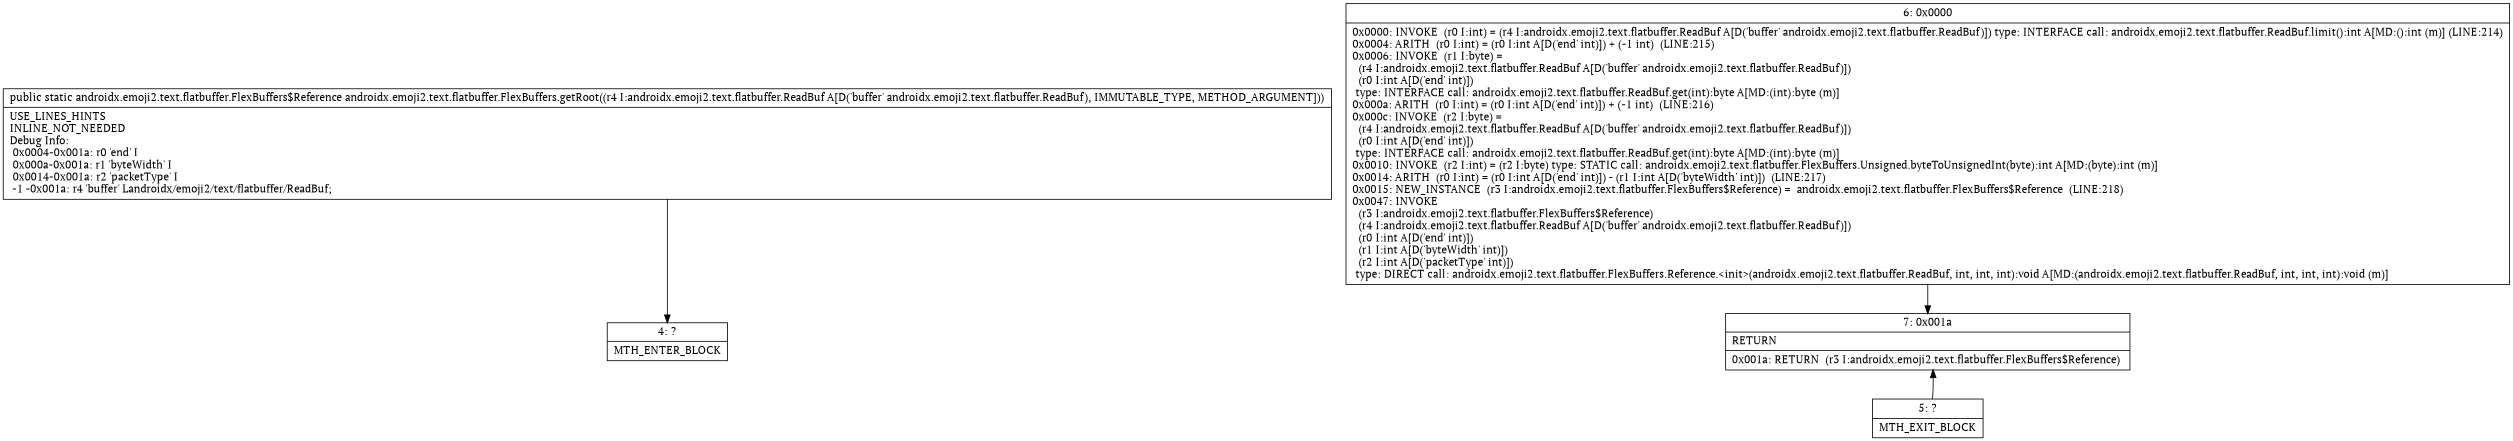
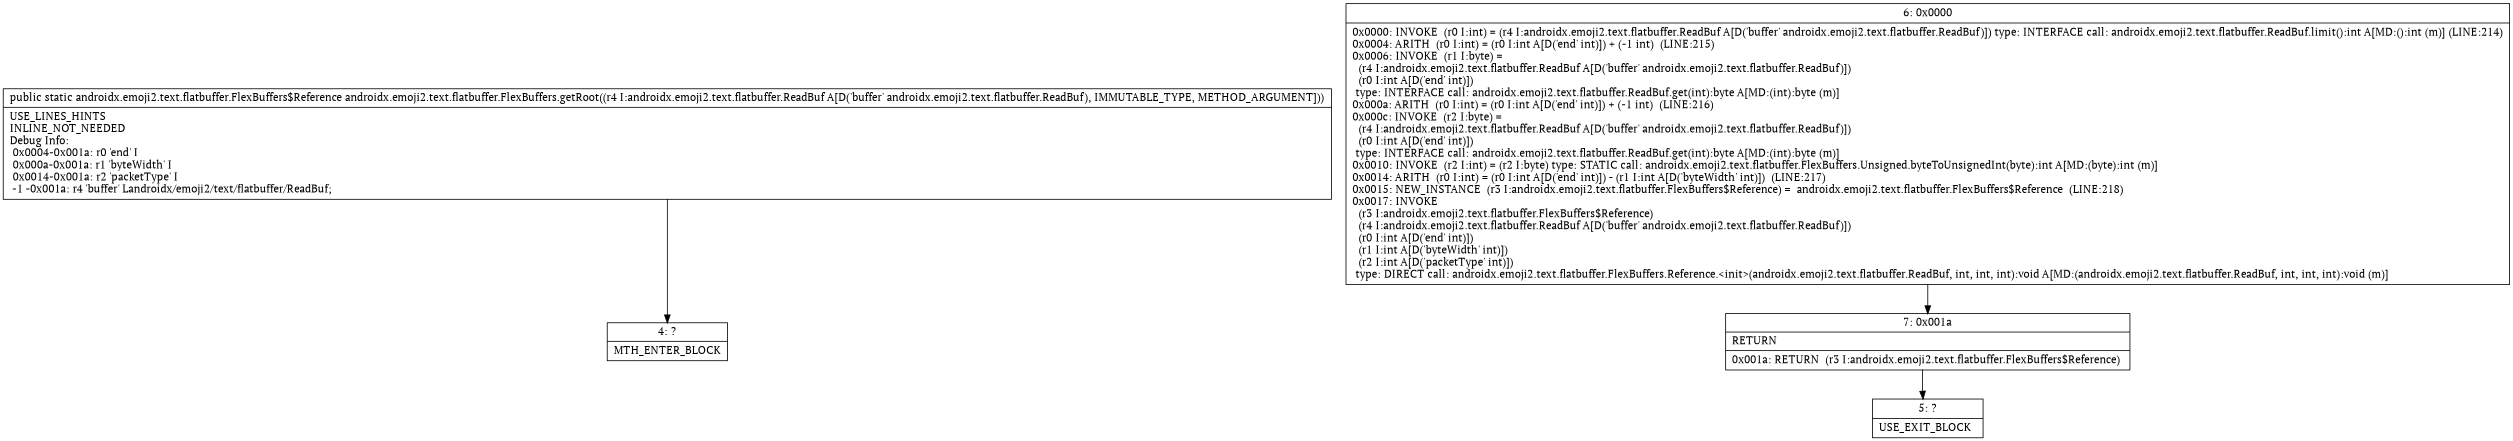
  digraph {
    fontname="PT Serif"
    node [fontname="PT Serif" shape=record]
    edge [fontname="PT Serif"]
    n1 [label="{4\:\ ?|MTH_ENTER_BLOCK\l}"]
-   n2 [label="{6\:\ 0x0000|0x0000: INVOKE  (r0 I:int) = (r4 I:androidx.emoji2.text.flatbuffer.ReadBuf A[D('buffer' androidx.emoji2.text.flatbuffer.ReadBuf)]) type: INTERFACE call: androidx.emoji2.text.flatbuffer.ReadBuf.limit():int A[MD:():int (m)] (LINE:214)\l0x0004: ARITH  (r0 I:int) = (r0 I:int A[D('end' int)]) + (\-1 int)  (LINE:215)\l0x0006: INVOKE  (r1 I:byte) = \l  (r4 I:androidx.emoji2.text.flatbuffer.ReadBuf A[D('buffer' androidx.emoji2.text.flatbuffer.ReadBuf)])\l  (r0 I:int A[D('end' int)])\l type: INTERFACE call: androidx.emoji2.text.flatbuffer.ReadBuf.get(int):byte A[MD:(int):byte (m)]\l0x000a: ARITH  (r0 I:int) = (r0 I:int A[D('end' int)]) + (\-1 int)  (LINE:216)\l0x000c: INVOKE  (r2 I:byte) = \l  (r4 I:androidx.emoji2.text.flatbuffer.ReadBuf A[D('buffer' androidx.emoji2.text.flatbuffer.ReadBuf)])\l  (r0 I:int A[D('end' int)])\l type: INTERFACE call: androidx.emoji2.text.flatbuffer.ReadBuf.get(int):byte A[MD:(int):byte (m)]\l0x0010: INVOKE  (r2 I:int) = (r2 I:byte) type: STATIC call: androidx.emoji2.text.flatbuffer.FlexBuffers.Unsigned.byteToUnsignedInt(byte):int A[MD:(byte):int (m)]\l0x0014: ARITH  (r0 I:int) = (r0 I:int A[D('end' int)]) \- (r1 I:int A[D('byteWidth' int)])  (LINE:217)\l0x0015: NEW_INSTANCE  (r3 I:androidx.emoji2.text.flatbuffer.FlexBuffers$Reference) =  androidx.emoji2.text.flatbuffer.FlexBuffers$Reference  (LINE:218)\l0x0047: INVOKE  \l  (r3 I:androidx.emoji2.text.flatbuffer.FlexBuffers$Reference)\l  (r4 I:androidx.emoji2.text.flatbuffer.ReadBuf A[D('buffer' androidx.emoji2.text.flatbuffer.ReadBuf)])\l  (r0 I:int A[D('end' int)])\l  (r1 I:int A[D('byteWidth' int)])\l  (r2 I:int A[D('packetType' int)])\l type: DIRECT call: androidx.emoji2.text.flatbuffer.FlexBuffers.Reference.\<init\>(androidx.emoji2.text.flatbuffer.ReadBuf, int, int, int):void A[MD:(androidx.emoji2.text.flatbuffer.ReadBuf, int, int, int):void (m)]\l}"]
+   n2 [label="{6\:\ 0x0000|0x0000: INVOKE  (r0 I:int) = (r4 I:androidx.emoji2.text.flatbuffer.ReadBuf A[D('buffer' androidx.emoji2.text.flatbuffer.ReadBuf)]) type: INTERFACE call: androidx.emoji2.text.flatbuffer.ReadBuf.limit():int A[MD:():int (m)] (LINE:214)\l0x0004: ARITH  (r0 I:int) = (r0 I:int A[D('end' int)]) + (\-1 int)  (LINE:215)\l0x0006: INVOKE  (r1 I:byte) = \l  (r4 I:androidx.emoji2.text.flatbuffer.ReadBuf A[D('buffer' androidx.emoji2.text.flatbuffer.ReadBuf)])\l  (r0 I:int A[D('end' int)])\l type: INTERFACE call: androidx.emoji2.text.flatbuffer.ReadBuf.get(int):byte A[MD:(int):byte (m)]\l0x000a: ARITH  (r0 I:int) = (r0 I:int A[D('end' int)]) + (\-1 int)  (LINE:216)\l0x000c: INVOKE  (r2 I:byte) = \l  (r4 I:androidx.emoji2.text.flatbuffer.ReadBuf A[D('buffer' androidx.emoji2.text.flatbuffer.ReadBuf)])\l  (r0 I:int A[D('end' int)])\l type: INTERFACE call: androidx.emoji2.text.flatbuffer.ReadBuf.get(int):byte A[MD:(int):byte (m)]\l0x0010: INVOKE  (r2 I:int) = (r2 I:byte) type: STATIC call: androidx.emoji2.text.flatbuffer.FlexBuffers.Unsigned.byteToUnsignedInt(byte):int A[MD:(byte):int (m)]\l0x0014: ARITH  (r0 I:int) = (r0 I:int A[D('end' int)]) \- (r1 I:int A[D('byteWidth' int)])  (LINE:217)\l0x0015: NEW_INSTANCE  (r3 I:androidx.emoji2.text.flatbuffer.FlexBuffers$Reference) =  androidx.emoji2.text.flatbuffer.FlexBuffers$Reference  (LINE:218)\l0x0017: INVOKE  \l  (r3 I:androidx.emoji2.text.flatbuffer.FlexBuffers$Reference)\l  (r4 I:androidx.emoji2.text.flatbuffer.ReadBuf A[D('buffer' androidx.emoji2.text.flatbuffer.ReadBuf)])\l  (r0 I:int A[D('end' int)])\l  (r1 I:int A[D('byteWidth' int)])\l  (r2 I:int A[D('packetType' int)])\l type: DIRECT call: androidx.emoji2.text.flatbuffer.FlexBuffers.Reference.\<init\>(androidx.emoji2.text.flatbuffer.ReadBuf, int, int, int):void A[MD:(androidx.emoji2.text.flatbuffer.ReadBuf, int, int, int):void (m)]\l}"]
    n3 [label="{7\:\ 0x001a|RETURN\l|0x001a: RETURN  (r3 I:androidx.emoji2.text.flatbuffer.FlexBuffers$Reference) \l}"]
-   n4 [label="{5\:\ ?|MTH_EXIT_BLOCK\l}"]
+   n4 [label="{5\:\ ?|USE_EXIT_BLOCK\l}"]
    n5 [label="{public static androidx.emoji2.text.flatbuffer.FlexBuffers$Reference androidx.emoji2.text.flatbuffer.FlexBuffers.getRoot((r4 I:androidx.emoji2.text.flatbuffer.ReadBuf A[D('buffer' androidx.emoji2.text.flatbuffer.ReadBuf), IMMUTABLE_TYPE, METHOD_ARGUMENT]))  | USE_LINES_HINTS\lINLINE_NOT_NEEDED\lDebug Info:\l  0x0004\-0x001a: r0 'end' I\l  0x000a\-0x001a: r1 'byteWidth' I\l  0x0014\-0x001a: r2 'packetType' I\l  \-1 \-0x001a: r4 'buffer' Landroidx\/emoji2\/text\/flatbuffer\/ReadBuf;\l}"]
    n2 -> n3
-   n4 -> n3
+   n3 -> n4
    n5 -> n1
  }
